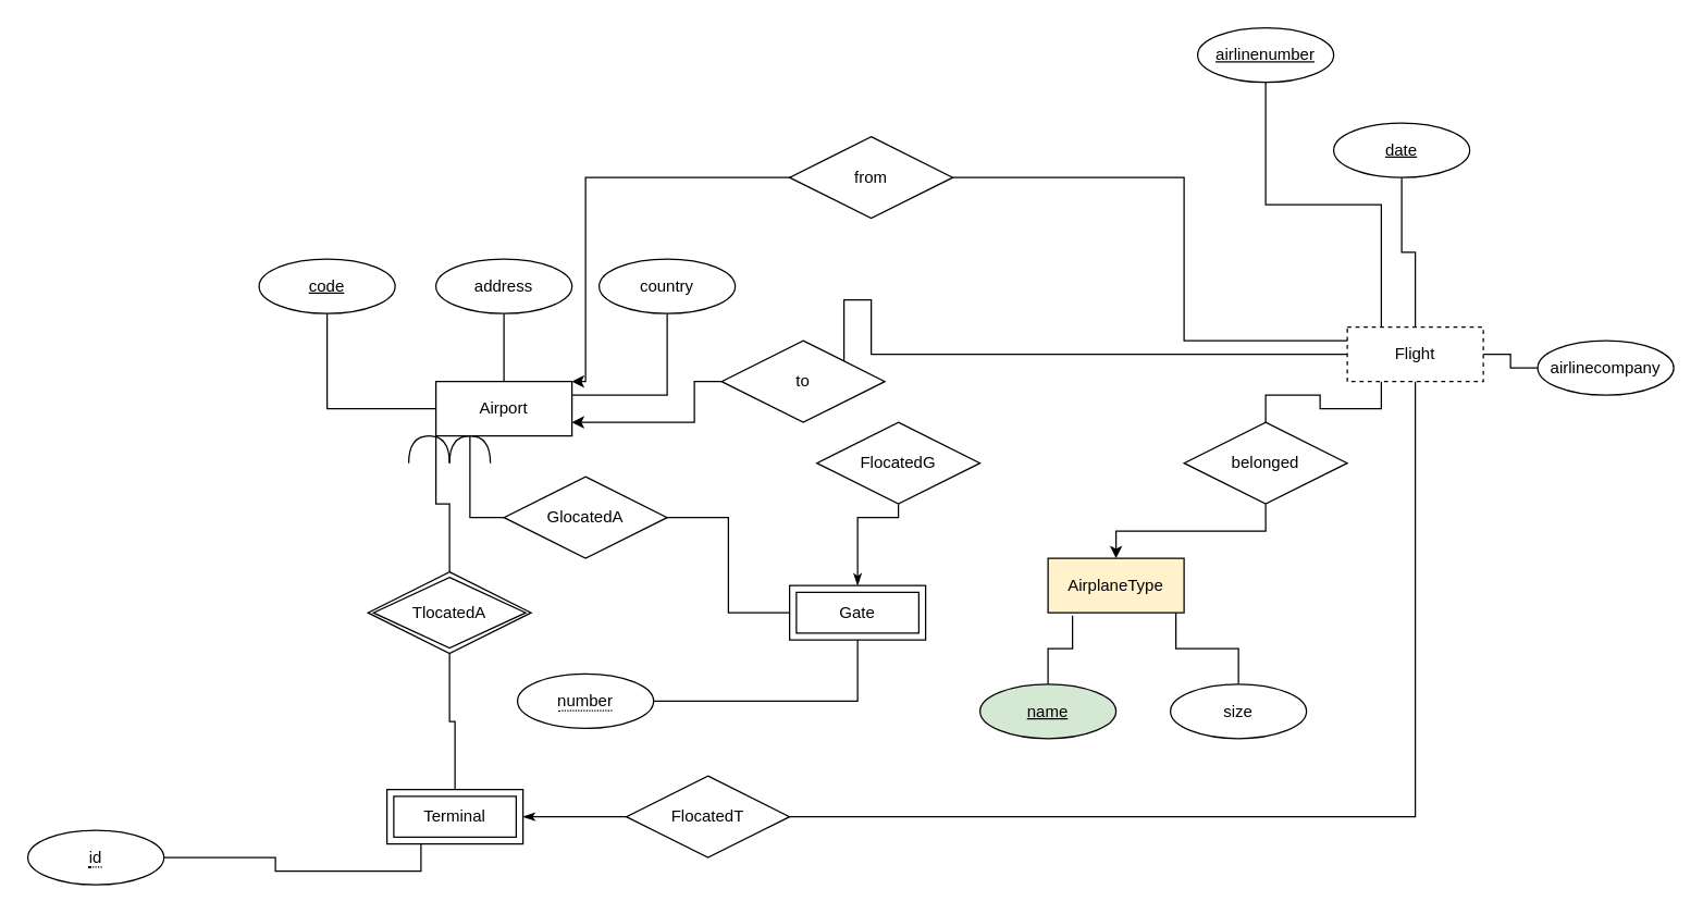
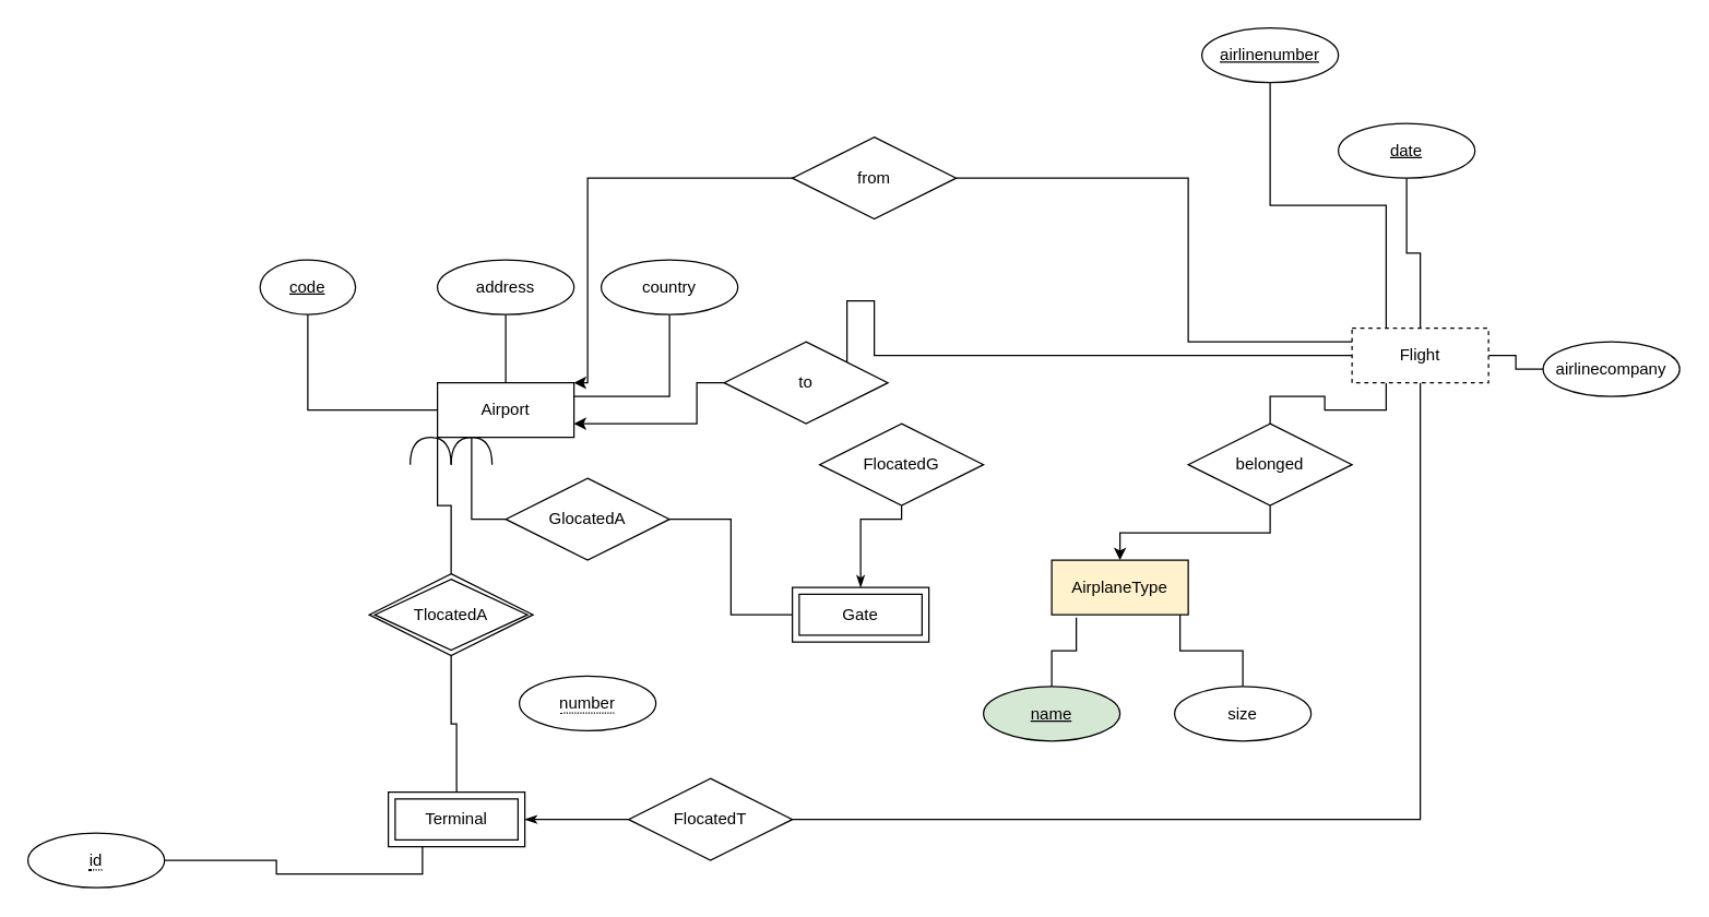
  <mxCell id="0" />
  <mxCell id="1" parent="0" />
  <mxCell id="2" value="Airport" style="whiteSpace=wrap;html=1;align=center;" vertex="1" parent="1"><mxGeometry x="320" y="280" width="100" height="40" as="geometry" /></mxCell>
  <mxCell id="3" style="edgeStyle=orthogonalEdgeStyle;rounded=0;orthogonalLoop=1;jettySize=auto;html=1;exitX=0.5;exitY=1;exitDx=0;exitDy=0;entryX=0;entryY=0.5;entryDx=0;entryDy=0;endArrow=none;endFill=0;" edge="1" parent="1" source="4" target="2"><mxGeometry relative="1" as="geometry" /></mxCell>
- <mxCell id="4" value="code" style="ellipse;whiteSpace=wrap;html=1;align=center;fontStyle=4;" vertex="1" parent="1"><mxGeometry x="190" y="190" width="100" height="40" as="geometry" /></mxCell>
+ <mxCell id="4" value="code" style="ellipse;whiteSpace=wrap;html=1;align=center;fontStyle=4;" vertex="1" parent="1"><mxGeometry x="190" y="190" width="70" height="40" as="geometry" /></mxCell>
  <mxCell id="5" style="edgeStyle=orthogonalEdgeStyle;rounded=0;orthogonalLoop=1;jettySize=auto;html=1;exitX=0.5;exitY=1;exitDx=0;exitDy=0;entryX=0.5;entryY=0;entryDx=0;entryDy=0;endArrow=none;endFill=0;" edge="1" parent="1" source="6" target="2"><mxGeometry relative="1" as="geometry" /></mxCell>
  <mxCell id="6" value="address" style="ellipse;whiteSpace=wrap;html=1;align=center;" vertex="1" parent="1"><mxGeometry x="320" y="190" width="100" height="40" as="geometry" /></mxCell>
  <mxCell id="7" style="edgeStyle=orthogonalEdgeStyle;rounded=0;orthogonalLoop=1;jettySize=auto;html=1;exitX=0.5;exitY=1;exitDx=0;exitDy=0;entryX=1;entryY=0.25;entryDx=0;entryDy=0;endArrow=none;endFill=0;" edge="1" parent="1" source="8" target="2"><mxGeometry relative="1" as="geometry" /></mxCell>
  <mxCell id="8" value="country" style="ellipse;whiteSpace=wrap;html=1;align=center;" vertex="1" parent="1"><mxGeometry x="440" y="190" width="100" height="40" as="geometry" /></mxCell>
  <mxCell id="9" style="edgeStyle=orthogonalEdgeStyle;rounded=0;orthogonalLoop=1;jettySize=auto;html=1;exitX=1;exitY=0.5;exitDx=0;exitDy=0;entryX=0.25;entryY=1;entryDx=0;entryDy=0;endArrow=none;endFill=0;" edge="1" parent="1" source="47" target="46"><mxGeometry relative="1" as="geometry"><mxPoint x="125.355" y="635.858" as="sourcePoint" /><mxPoint x="298" y="620" as="targetPoint" /></mxGeometry></mxCell>
  <mxCell id="10" style="edgeStyle=orthogonalEdgeStyle;orthogonalLoop=1;jettySize=auto;html=1;exitX=0;exitY=0.5;exitDx=0;exitDy=0;entryX=0.25;entryY=1;entryDx=0;entryDy=0;endArrow=none;endFill=0;rounded=0;startArrow=none;" edge="1" parent="1" source="35" target="2"><mxGeometry relative="1" as="geometry"><mxPoint x="370" y="380" as="sourcePoint" /></mxGeometry></mxCell>
- <mxCell id="11" style="edgeStyle=orthogonalEdgeStyle;rounded=0;orthogonalLoop=1;jettySize=auto;html=1;exitX=1;exitY=0.5;exitDx=0;exitDy=0;entryX=0.5;entryY=1;entryDx=0;entryDy=0;endArrow=none;endFill=0;" edge="1" parent="1" source="45" target="48"><mxGeometry relative="1" as="geometry"><mxPoint x="490" y="520" as="sourcePoint" /><mxPoint x="570" y="480" as="targetPoint" /></mxGeometry></mxCell>
  <mxCell id="12" style="edgeStyle=orthogonalEdgeStyle;rounded=0;orthogonalLoop=1;jettySize=auto;html=1;exitX=1;exitY=0.5;exitDx=0;exitDy=0;entryX=0;entryY=0.5;entryDx=0;entryDy=0;endArrow=none;endFill=0;" edge="1" parent="1" source="18" target="23"><mxGeometry relative="1" as="geometry" /></mxCell>
  <mxCell id="13" style="edgeStyle=orthogonalEdgeStyle;rounded=0;orthogonalLoop=1;jettySize=auto;html=1;entryX=0.5;entryY=0;entryDx=0;entryDy=0;endArrow=classicThin;endFill=1;startArrow=none;exitX=0.5;exitY=1;exitDx=0;exitDy=0;" edge="1" parent="1" source="36" target="48"><mxGeometry relative="1" as="geometry"><mxPoint x="540" y="310" as="sourcePoint" /><mxPoint x="570" y="440" as="targetPoint" /><Array as="points"><mxPoint x="660" y="380" /><mxPoint x="630" y="380" /></Array></mxGeometry></mxCell>
  <mxCell id="14" style="edgeStyle=orthogonalEdgeStyle;rounded=0;orthogonalLoop=1;jettySize=auto;html=1;exitX=0.5;exitY=1;exitDx=0;exitDy=0;entryX=1;entryY=0.5;entryDx=0;entryDy=0;startArrow=none;startFill=0;endArrow=none;endFill=0;" edge="1" parent="1" source="18" target="38"><mxGeometry relative="1" as="geometry" /></mxCell>
  <mxCell id="15" style="edgeStyle=orthogonalEdgeStyle;rounded=0;orthogonalLoop=1;jettySize=auto;html=1;exitX=0.25;exitY=1;exitDx=0;exitDy=0;startArrow=none;startFill=0;endArrow=none;endFill=0;" edge="1" parent="1" source="18" target="40"><mxGeometry relative="1" as="geometry"><mxPoint x="1015" y="350" as="targetPoint" /></mxGeometry></mxCell>
  <mxCell id="16" style="edgeStyle=orthogonalEdgeStyle;rounded=0;orthogonalLoop=1;jettySize=auto;html=1;exitX=0;exitY=0.25;exitDx=0;exitDy=0;startArrow=none;startFill=0;endArrow=classic;endFill=1;" edge="1" parent="1" source="41"><mxGeometry relative="1" as="geometry"><mxPoint x="420" y="280" as="targetPoint" /><Array as="points"><mxPoint x="430" y="130" /><mxPoint x="430" y="280" /></Array></mxGeometry></mxCell>
  <mxCell id="17" style="edgeStyle=orthogonalEdgeStyle;rounded=0;orthogonalLoop=1;jettySize=auto;html=1;exitX=0;exitY=0.5;exitDx=0;exitDy=0;entryX=1;entryY=0.75;entryDx=0;entryDy=0;startArrow=none;startFill=0;endArrow=classic;endFill=1;" edge="1" parent="1" source="43" target="2"><mxGeometry relative="1" as="geometry"><Array as="points"><mxPoint x="510" y="280" /><mxPoint x="510" y="310" /></Array></mxGeometry></mxCell>
  <mxCell id="18" value="Flight" style="whiteSpace=wrap;html=1;align=center;dashed=1;" vertex="1" parent="1"><mxGeometry x="990" y="240" width="100" height="40" as="geometry" /></mxCell>
  <mxCell id="19" style="edgeStyle=orthogonalEdgeStyle;rounded=0;orthogonalLoop=1;jettySize=auto;html=1;exitX=0.5;exitY=1;exitDx=0;exitDy=0;entryX=0.25;entryY=0;entryDx=0;entryDy=0;endArrow=none;endFill=0;" edge="1" parent="1" source="20" target="18"><mxGeometry relative="1" as="geometry" /></mxCell>
  <mxCell id="20" value="airlinenumber" style="ellipse;whiteSpace=wrap;html=1;align=center;fontStyle=4;" vertex="1" parent="1"><mxGeometry x="880" y="20" width="100" height="40" as="geometry" /></mxCell>
  <mxCell id="21" style="edgeStyle=orthogonalEdgeStyle;rounded=0;orthogonalLoop=1;jettySize=auto;html=1;exitX=0.5;exitY=1;exitDx=0;exitDy=0;endArrow=none;endFill=0;" edge="1" parent="1" source="22" target="18"><mxGeometry relative="1" as="geometry" /></mxCell>
  <mxCell id="22" value="date" style="ellipse;whiteSpace=wrap;html=1;align=center;fontStyle=4;" vertex="1" parent="1"><mxGeometry x="980" y="90" width="100" height="40" as="geometry" /></mxCell>
  <mxCell id="23" value="airlinecompany" style="ellipse;whiteSpace=wrap;html=1;align=center;" vertex="1" parent="1"><mxGeometry x="1130" y="250" width="100" height="40" as="geometry" /></mxCell>
  <mxCell id="24" value="AirplaneType" style="whiteSpace=wrap;html=1;align=center;fillColor=#fff2cc;" vertex="1" parent="1"><mxGeometry x="770" y="410" width="100" height="40" as="geometry" /></mxCell>
  <mxCell id="25" style="edgeStyle=orthogonalEdgeStyle;rounded=0;orthogonalLoop=1;jettySize=auto;html=1;exitX=0.5;exitY=0;exitDx=0;exitDy=0;entryX=0.18;entryY=1.05;entryDx=0;entryDy=0;entryPerimeter=0;endArrow=none;endFill=0;" edge="1" parent="1" source="26" target="24"><mxGeometry relative="1" as="geometry" /></mxCell>
  <mxCell id="26" value="name" style="ellipse;whiteSpace=wrap;html=1;align=center;fontStyle=4;fillColor=#d5e8d4;" vertex="1" parent="1"><mxGeometry x="720" y="502.5" width="100" height="40" as="geometry" /></mxCell>
  <mxCell id="27" style="edgeStyle=orthogonalEdgeStyle;rounded=0;orthogonalLoop=1;jettySize=auto;html=1;exitX=0.5;exitY=0;exitDx=0;exitDy=0;entryX=0.94;entryY=1;entryDx=0;entryDy=0;entryPerimeter=0;endArrow=none;endFill=0;" edge="1" parent="1" source="28" target="24"><mxGeometry relative="1" as="geometry" /></mxCell>
  <mxCell id="28" value="size" style="ellipse;whiteSpace=wrap;html=1;align=center;" vertex="1" parent="1"><mxGeometry x="860" y="502.5" width="100" height="40" as="geometry" /></mxCell>
  <mxCell id="29" style="edgeStyle=orthogonalEdgeStyle;rounded=0;orthogonalLoop=1;jettySize=auto;html=1;exitX=0.5;exitY=0;exitDx=0;exitDy=0;entryX=0;entryY=1;entryDx=0;entryDy=0;endArrow=none;endFill=0;" edge="1" parent="1" source="31" target="2"><mxGeometry relative="1" as="geometry" /></mxCell>
  <mxCell id="30" style="edgeStyle=orthogonalEdgeStyle;rounded=0;orthogonalLoop=1;jettySize=auto;html=1;exitX=0.5;exitY=1;exitDx=0;exitDy=0;entryX=0.5;entryY=0;entryDx=0;entryDy=0;endArrow=none;endFill=0;" edge="1" parent="1" source="31" target="46"><mxGeometry relative="1" as="geometry"><mxPoint x="330" y="580" as="targetPoint" /></mxGeometry></mxCell>
  <mxCell id="31" value="TlocatedA" style="shape=rhombus;double=1;perimeter=rhombusPerimeter;whiteSpace=wrap;html=1;align=center;" vertex="1" parent="1"><mxGeometry x="270" y="420" width="120" height="60" as="geometry" /></mxCell>
  <mxCell id="32" value="" style="endArrow=none;html=1;edgeStyle=orthogonalEdgeStyle;curved=1;" edge="1" parent="1"><mxGeometry width="50" height="50" relative="1" as="geometry"><mxPoint x="300" y="340" as="sourcePoint" /><mxPoint x="330" y="340" as="targetPoint" /><Array as="points"><mxPoint x="300" y="340" /><mxPoint x="300" y="320" /><mxPoint x="330" y="320" /></Array></mxGeometry></mxCell>
  <mxCell id="33" value="" style="endArrow=none;html=1;edgeStyle=orthogonalEdgeStyle;curved=1;" edge="1" parent="1"><mxGeometry width="50" height="50" relative="1" as="geometry"><mxPoint x="330" y="340" as="sourcePoint" /><mxPoint x="360" y="340" as="targetPoint" /><Array as="points"><mxPoint x="330" y="340" /><mxPoint x="330" y="320" /><mxPoint x="360" y="320" /></Array></mxGeometry></mxCell>
  <mxCell id="34" value="" style="edgeStyle=orthogonalEdgeStyle;orthogonalLoop=1;jettySize=auto;html=1;exitX=0;exitY=0.5;exitDx=0;exitDy=0;entryX=1;entryY=0.5;entryDx=0;entryDy=0;endArrow=none;endFill=0;rounded=0;" edge="1" parent="1" source="48" target="35"><mxGeometry relative="1" as="geometry"><mxPoint x="545" y="440" as="sourcePoint" /><mxPoint x="490" y="380" as="targetPoint" /></mxGeometry></mxCell>
  <mxCell id="35" value="GlocatedA" style="shape=rhombus;perimeter=rhombusPerimeter;whiteSpace=wrap;html=1;align=center;" vertex="1" parent="1"><mxGeometry x="370" y="350" width="120" height="60" as="geometry" /></mxCell>
  <mxCell id="36" value="FlocatedG" style="shape=rhombus;perimeter=rhombusPerimeter;whiteSpace=wrap;html=1;align=center;" vertex="1" parent="1"><mxGeometry x="600" y="310" width="120" height="60" as="geometry" /></mxCell>
  <mxCell id="37" style="edgeStyle=orthogonalEdgeStyle;rounded=0;orthogonalLoop=1;jettySize=auto;html=1;exitX=0;exitY=0.5;exitDx=0;exitDy=0;entryX=1;entryY=0.5;entryDx=0;entryDy=0;startArrow=none;startFill=0;endArrow=classicThin;endFill=1;" edge="1" parent="1" source="38" target="46"><mxGeometry relative="1" as="geometry"><mxPoint x="380" y="600" as="targetPoint" /></mxGeometry></mxCell>
  <mxCell id="38" value="FlocatedT" style="shape=rhombus;perimeter=rhombusPerimeter;whiteSpace=wrap;html=1;align=center;" vertex="1" parent="1"><mxGeometry x="460" y="570" width="120" height="60" as="geometry" /></mxCell>
  <mxCell id="39" style="edgeStyle=orthogonalEdgeStyle;rounded=0;orthogonalLoop=1;jettySize=auto;html=1;exitX=0.5;exitY=1;exitDx=0;exitDy=0;entryX=0.5;entryY=0;entryDx=0;entryDy=0;startArrow=none;startFill=0;endArrow=classic;endFill=1;" edge="1" parent="1" source="40" target="24"><mxGeometry relative="1" as="geometry" /></mxCell>
  <mxCell id="40" value="belonged" style="shape=rhombus;perimeter=rhombusPerimeter;whiteSpace=wrap;html=1;align=center;" vertex="1" parent="1"><mxGeometry x="870" y="310" width="120" height="60" as="geometry" /></mxCell>
  <mxCell id="41" value="from" style="shape=rhombus;perimeter=rhombusPerimeter;whiteSpace=wrap;html=1;align=center;" vertex="1" parent="1"><mxGeometry x="580" y="100" width="120" height="60" as="geometry" /></mxCell>
  <mxCell id="42" value="" style="edgeStyle=orthogonalEdgeStyle;rounded=0;orthogonalLoop=1;jettySize=auto;html=1;exitX=0;exitY=0.25;exitDx=0;exitDy=0;startArrow=none;startFill=0;endArrow=none;endFill=1;" edge="1" parent="1" source="18" target="41"><mxGeometry relative="1" as="geometry"><mxPoint x="990" y="250" as="sourcePoint" /><mxPoint x="420" y="280" as="targetPoint" /><Array as="points"><mxPoint x="870" y="250" /><mxPoint x="870" y="130" /></Array></mxGeometry></mxCell>
  <mxCell id="43" value="to" style="shape=rhombus;perimeter=rhombusPerimeter;whiteSpace=wrap;html=1;align=center;" vertex="1" parent="1"><mxGeometry x="530" y="250" width="120" height="60" as="geometry" /></mxCell>
  <mxCell id="44" value="" style="edgeStyle=orthogonalEdgeStyle;rounded=0;orthogonalLoop=1;jettySize=auto;html=1;exitX=0;exitY=0.5;exitDx=0;exitDy=0;entryX=1;entryY=0;entryDx=0;entryDy=0;startArrow=none;startFill=0;endArrow=none;endFill=1;" edge="1" parent="1" source="18" target="43"><mxGeometry relative="1" as="geometry"><mxPoint x="990" y="260" as="sourcePoint" /><mxPoint x="420" y="310" as="targetPoint" /><Array as="points"><mxPoint x="640" y="260" /><mxPoint x="640" y="220" /><mxPoint x="620" y="220" /></Array></mxGeometry></mxCell>
  <mxCell id="45" value="&lt;span style=&quot;border-bottom: 1px dotted&quot;&gt;number&lt;/span&gt;" style="ellipse;whiteSpace=wrap;html=1;align=center;" vertex="1" parent="1"><mxGeometry x="380" y="495" width="100" height="40" as="geometry" /></mxCell>
  <mxCell id="46" value="Terminal" style="shape=ext;margin=3;double=1;whiteSpace=wrap;html=1;align=center;" vertex="1" parent="1"><mxGeometry x="284" y="580" width="100" height="40" as="geometry" /></mxCell>
  <mxCell id="47" value="&lt;span style=&quot;border-bottom: 1px dotted&quot;&gt;id&lt;/span&gt;" style="ellipse;whiteSpace=wrap;html=1;align=center;" vertex="1" parent="1"><mxGeometry x="20" y="610" width="100" height="40" as="geometry" /></mxCell>
  <mxCell id="48" value="Gate" style="shape=ext;margin=3;double=1;whiteSpace=wrap;html=1;align=center;" vertex="1" parent="1"><mxGeometry x="580" y="430" width="100" height="40" as="geometry" /></mxCell>
